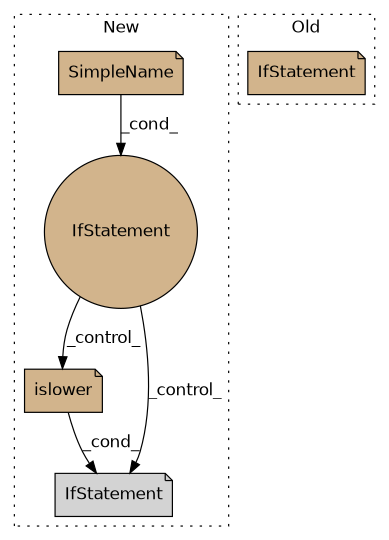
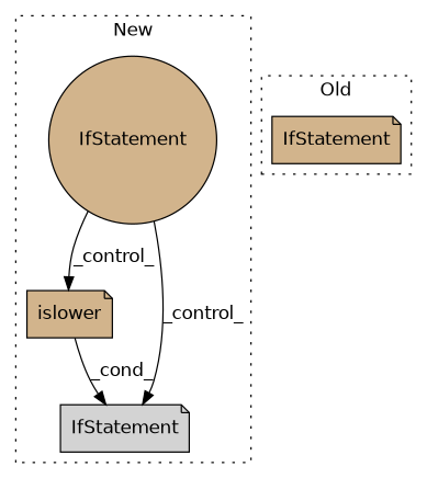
  digraph {
    fontname="DejaVu Sans"
    node [a=25 l="4,2" shape=note style=filled fillcolor=tan fontname="DejaVu Sans"]
    edge [fontname="DejaVu Sans"]
    n1 [a=32 l=9 label=islower s=823]
    n2 [label=IfStatement s="817,832" fillcolor=lightgrey]
-   n3 [a=42 label=SimpleName l=""]
    n4 [label=IfStatement s="663,679" shape=circle]
    n5 [label=IfStatement s="576,589"]
    subgraph cluster_1 {
      label=New
      style=dotted
      n1
      n2
-     n3
      n4
    }
    subgraph cluster_2 {
      label=Old
      style=dotted
      n5
    }
    n1 -> n2 [label=_cond_]
-   n3 -> n4 [label=_cond_]
    n4 -> n1 [label=_control_]
    n4 -> n2 [label=_control_]
  }
